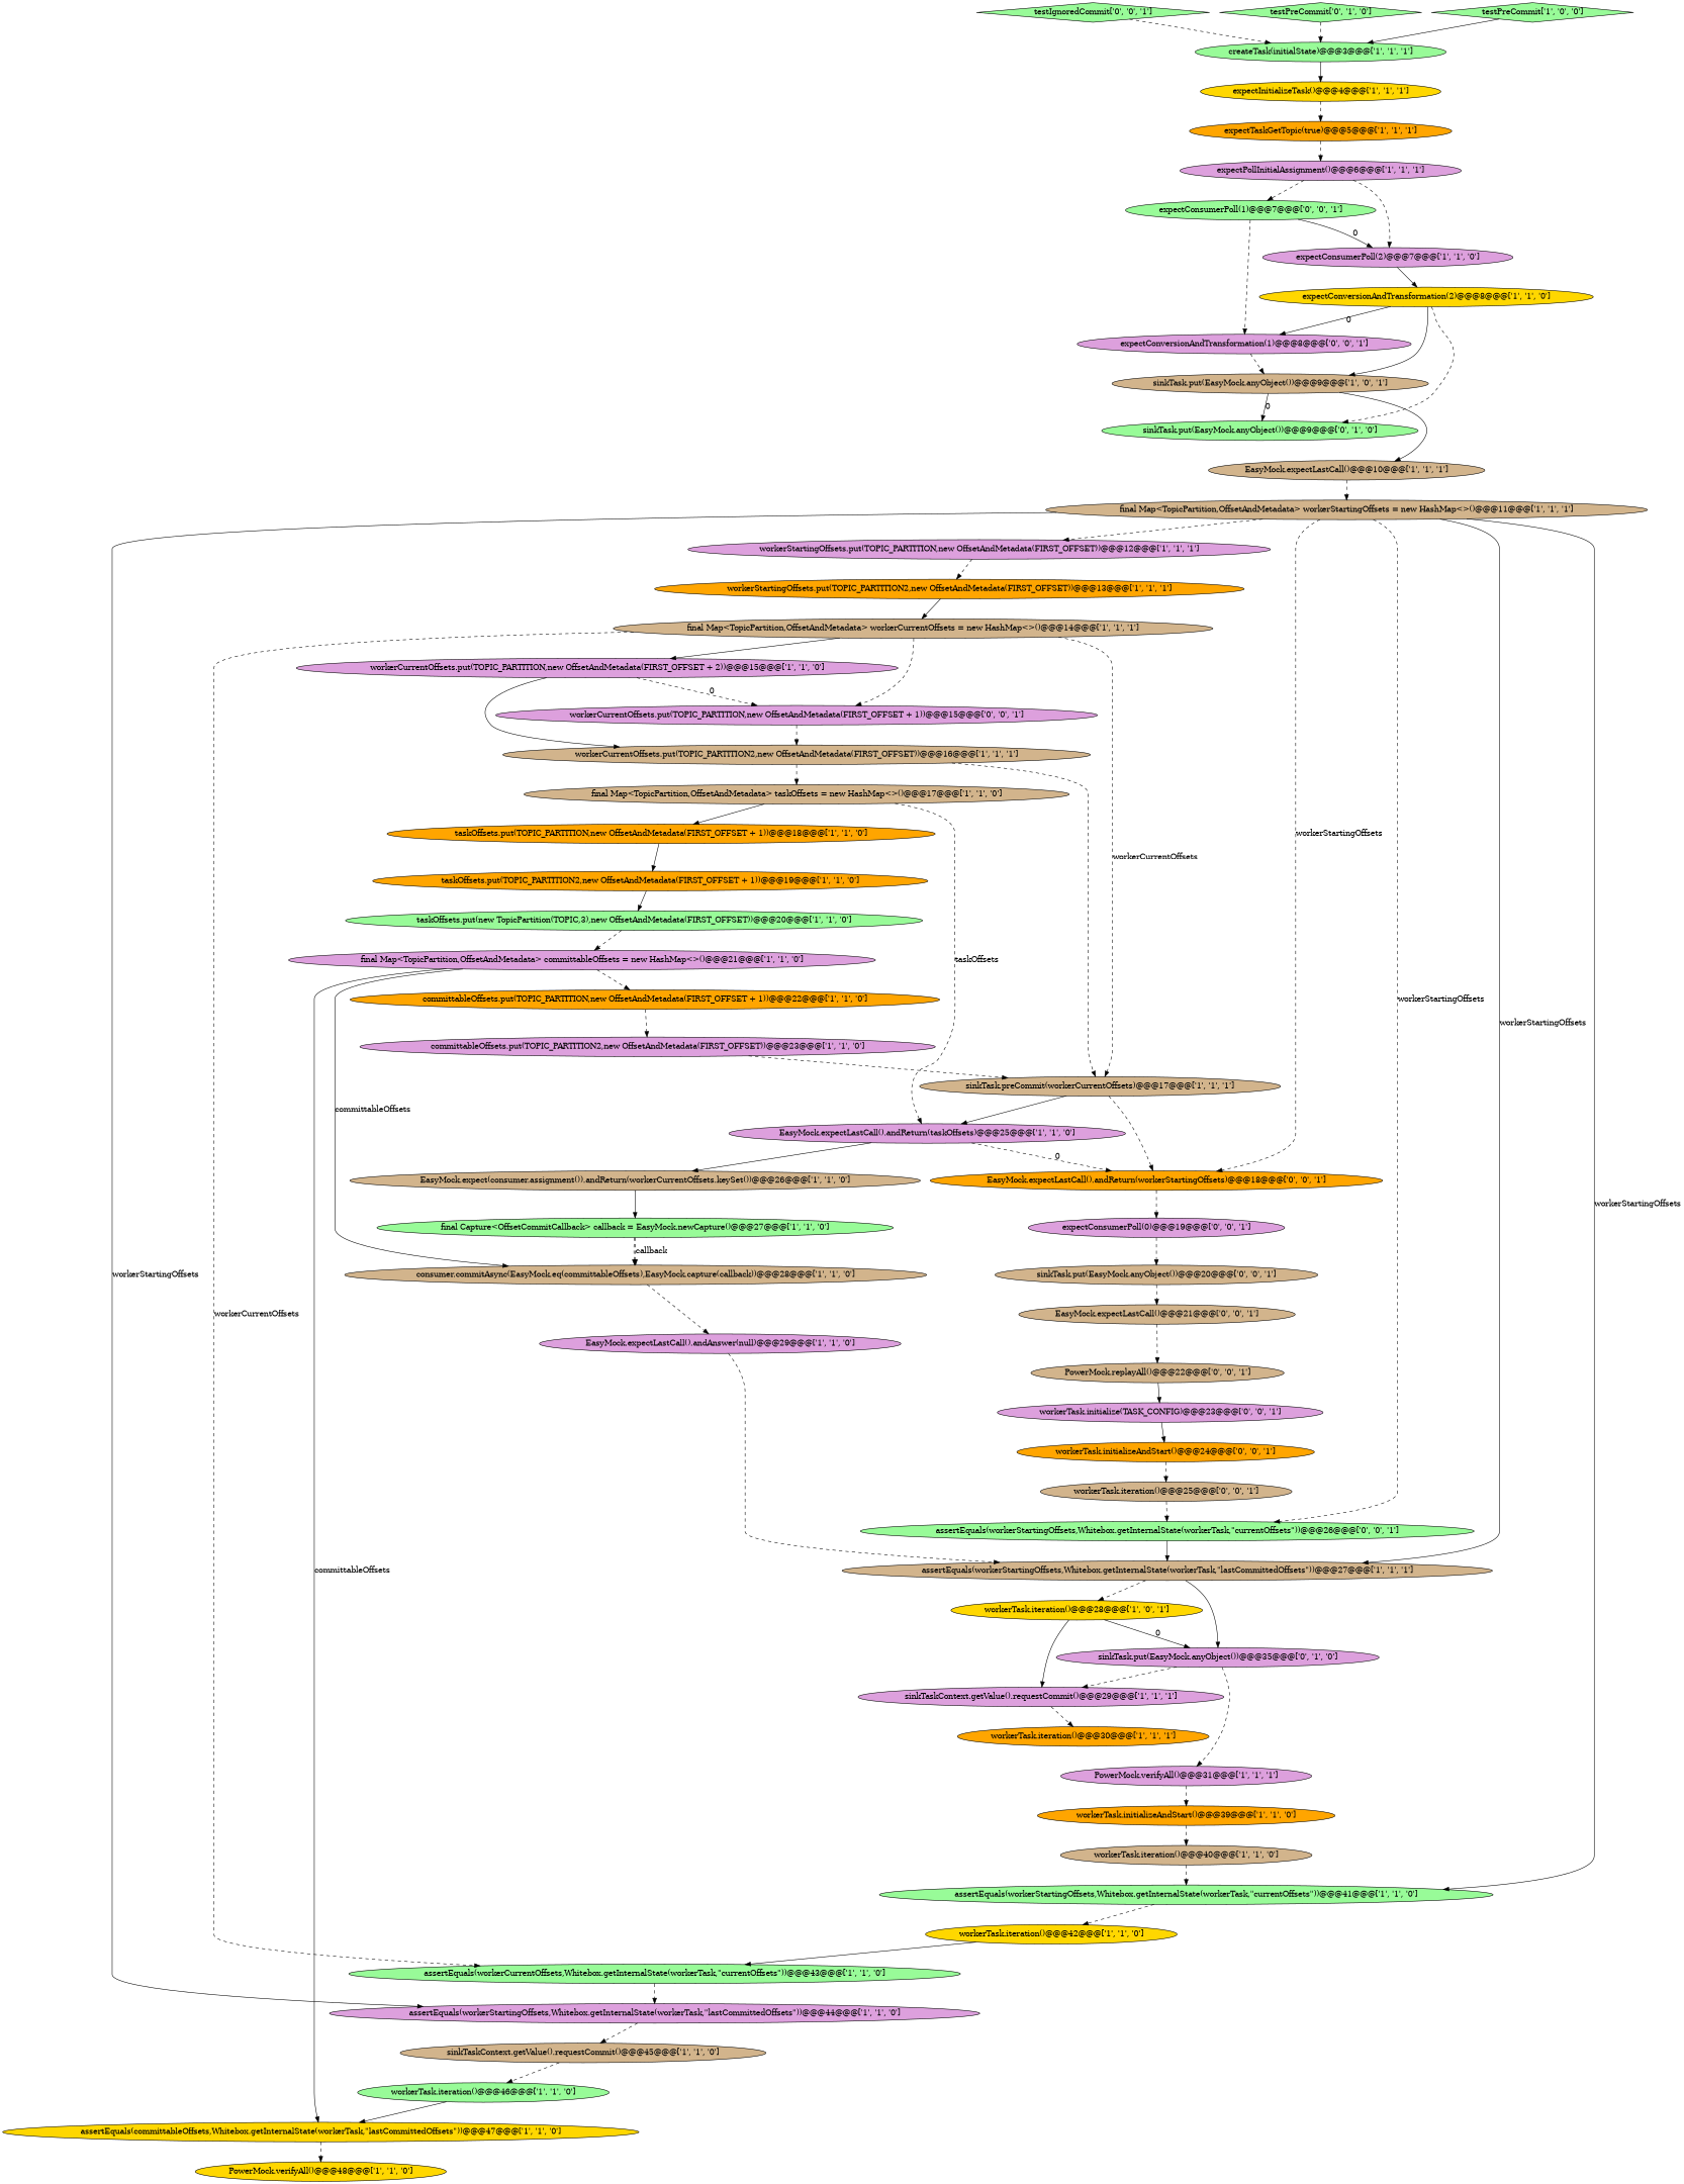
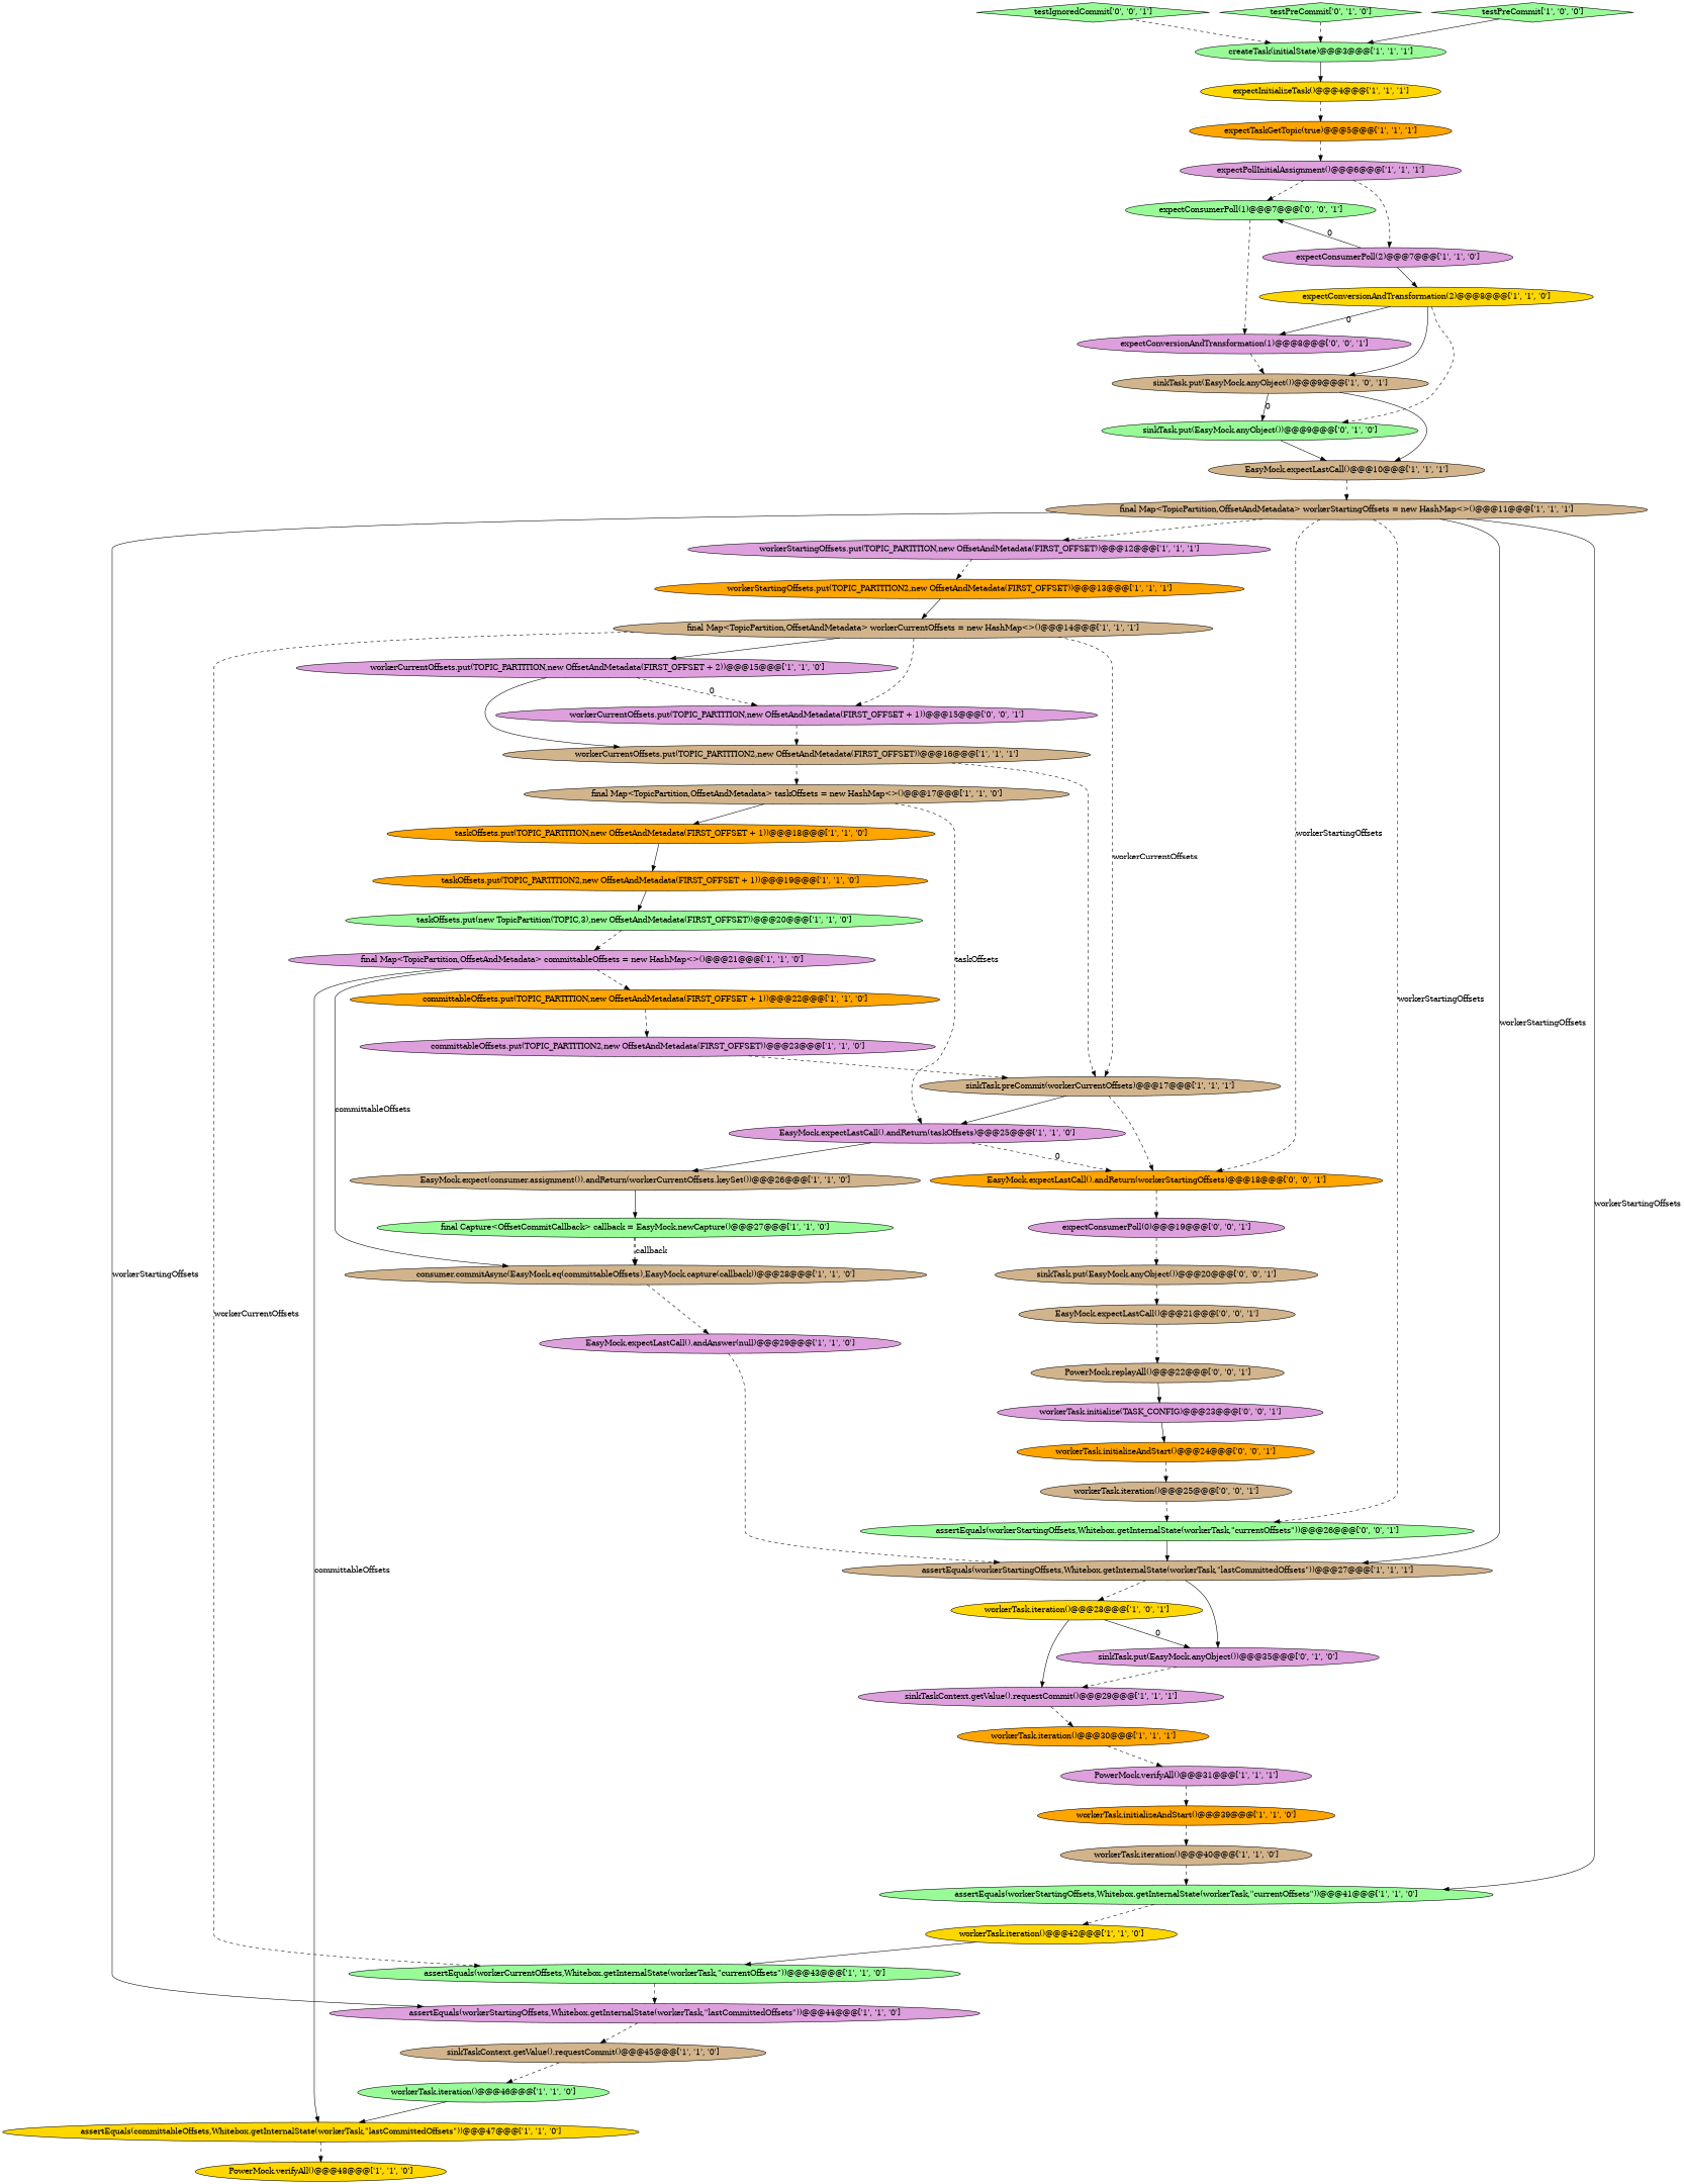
  digraph {
    node [fillcolor=plum shape=ellipse style=filled]
    edge [style=dashed]
    n1 [fillcolor=gold label="workerTask.iteration()@@@28@@@['1', '0', '1']"]
    n2 [label="sinkTask.put(EasyMock.anyObject())@@@35@@@['0', '1', '0']"]
    n3 [label="sinkTaskContext.getValue().requestCommit()@@@29@@@['1', '1', '1']"]
    n4 [fillcolor=orange label="workerTask.iteration()@@@30@@@['1', '1', '1']"]
    n5 [fillcolor=palegreen label="sinkTask.put(EasyMock.anyObject())@@@9@@@['0', '1', '0']"]
    n6 [fillcolor=tan label="EasyMock.expectLastCall()@@@10@@@['1', '1', '1']"]
    n7 [fillcolor=tan label="final Map<TopicPartition,OffsetAndMetadata> workerStartingOffsets = new HashMap<>()@@@11@@@['1', '1', '1']"]
    n8 [label="expectConsumerPoll(0)@@@19@@@['0', '0', '1']"]
    n9 [fillcolor=tan label="sinkTask.put(EasyMock.anyObject())@@@20@@@['0', '0', '1']"]
    n10 [fillcolor=tan label="EasyMock.expectLastCall()@@@21@@@['0', '0', '1']"]
    n11 [fillcolor=tan label="PowerMock.replayAll()@@@22@@@['0', '0', '1']"]
    n12 [label="workerTask.initialize(TASK_CONFIG)@@@23@@@['0', '0', '1']"]
    n13 [label="workerCurrentOffsets.put(TOPIC_PARTITION,new OffsetAndMetadata(FIRST_OFFSET + 1))@@@15@@@['0', '0', '1']"]
    n14 [fillcolor=tan label="workerCurrentOffsets.put(TOPIC_PARTITION2,new OffsetAndMetadata(FIRST_OFFSET))@@@16@@@['1', '1', '1']"]
    n15 [fillcolor=tan label="sinkTask.preCommit(workerCurrentOffsets)@@@17@@@['1', '1', '1']"]
    n16 [fillcolor=tan label="final Map<TopicPartition,OffsetAndMetadata> taskOffsets = new HashMap<>()@@@17@@@['1', '1', '0']"]
    n17 [fillcolor=orange label="workerStartingOffsets.put(TOPIC_PARTITION2,new OffsetAndMetadata(FIRST_OFFSET))@@@13@@@['1', '1', '1']"]
    n18 [fillcolor=tan label="final Map<TopicPartition,OffsetAndMetadata> workerCurrentOffsets = new HashMap<>()@@@14@@@['1', '1', '1']"]
    n19 [fillcolor=palegreen label="assertEquals(workerCurrentOffsets,Whitebox.getInternalState(workerTask,\"currentOffsets\"))@@@43@@@['1', '1', '0']"]
    n20 [label="workerCurrentOffsets.put(TOPIC_PARTITION,new OffsetAndMetadata(FIRST_OFFSET + 2))@@@15@@@['1', '1', '0']"]
    n21 [fillcolor=palegreen label="assertEquals(workerStartingOffsets,Whitebox.getInternalState(workerTask,\"currentOffsets\"))@@@41@@@['1', '1', '0']"]
    n22 [fillcolor=gold label="workerTask.iteration()@@@42@@@['1', '1', '0']"]
    n23 [label="committableOffsets.put(TOPIC_PARTITION2,new OffsetAndMetadata(FIRST_OFFSET))@@@23@@@['1', '1', '0']"]
    n24 [label="EasyMock.expectLastCall().andReturn(taskOffsets)@@@25@@@['1', '1', '0']"]
    n25 [fillcolor=orange label="EasyMock.expectLastCall().andReturn(workerStartingOffsets)@@@18@@@['0', '0', '1']"]
    n26 [fillcolor=orange label="workerTask.initializeAndStart()@@@24@@@['0', '0', '1']"]
    n27 [fillcolor=tan label="workerTask.iteration()@@@25@@@['0', '0', '1']"]
    n28 [fillcolor=palegreen label="assertEquals(workerStartingOffsets,Whitebox.getInternalState(workerTask,\"currentOffsets\"))@@@26@@@['0', '0', '1']"]
    n29 [label="PowerMock.verifyAll()@@@31@@@['1', '1', '1']"]
    n30 [fillcolor=orange label="workerTask.initializeAndStart()@@@39@@@['1', '1', '0']"]
    n31 [label="workerStartingOffsets.put(TOPIC_PARTITION,new OffsetAndMetadata(FIRST_OFFSET))@@@12@@@['1', '1', '1']"]
    n32 [fillcolor=tan label="assertEquals(workerStartingOffsets,Whitebox.getInternalState(workerTask,\"lastCommittedOffsets\"))@@@27@@@['1', '1', '1']"]
    n33 [label="assertEquals(workerStartingOffsets,Whitebox.getInternalState(workerTask,\"lastCommittedOffsets\"))@@@44@@@['1', '1', '0']"]
    n34 [fillcolor=tan label="sinkTaskContext.getValue().requestCommit()@@@45@@@['1', '1', '0']"]
    n35 [fillcolor=tan label="workerTask.iteration()@@@40@@@['1', '1', '0']"]
    n36 [fillcolor=orange label="taskOffsets.put(TOPIC_PARTITION,new OffsetAndMetadata(FIRST_OFFSET + 1))@@@18@@@['1', '1', '0']"]
    n37 [fillcolor=orange label="taskOffsets.put(TOPIC_PARTITION2,new OffsetAndMetadata(FIRST_OFFSET + 1))@@@19@@@['1', '1', '0']"]
    n38 [fillcolor=palegreen label="taskOffsets.put(new TopicPartition(TOPIC,3),new OffsetAndMetadata(FIRST_OFFSET))@@@20@@@['1', '1', '0']"]
    n39 [fillcolor=gold label="assertEquals(committableOffsets,Whitebox.getInternalState(workerTask,\"lastCommittedOffsets\"))@@@47@@@['1', '1', '0']"]
    n40 [fillcolor=gold label="PowerMock.verifyAll()@@@48@@@['1', '1', '0']"]
    n41 [fillcolor=palegreen label="final Capture<OffsetCommitCallback> callback = EasyMock.newCapture()@@@27@@@['1', '1', '0']"]
    n42 [fillcolor=tan label="consumer.commitAsync(EasyMock.eq(committableOffsets),EasyMock.capture(callback))@@@28@@@['1', '1', '0']"]
    n43 [label="EasyMock.expectLastCall().andAnswer(null)@@@29@@@['1', '1', '0']"]
    n44 [fillcolor=gold label="expectInitializeTask()@@@4@@@['1', '1', '1']"]
    n45 [fillcolor=orange label="expectTaskGetTopic(true)@@@5@@@['1', '1', '1']"]
    n46 [label="expectPollInitialAssignment()@@@6@@@['1', '1', '1']"]
    n47 [fillcolor=palegreen label="testIgnoredCommit['0', '0', '1']" shape=diamond]
    n48 [fillcolor=palegreen label="createTask(initialState)@@@3@@@['1', '1', '1']"]
    n49 [fillcolor=gold label="expectConversionAndTransformation(2)@@@8@@@['1', '1', '0']"]
    n50 [fillcolor=tan label="sinkTask.put(EasyMock.anyObject())@@@9@@@['1', '0', '1']"]
    n51 [label="expectConversionAndTransformation(1)@@@8@@@['0', '0', '1']"]
    n52 [fillcolor=palegreen label="testPreCommit['0', '1', '0']" shape=diamond]
    n53 [fillcolor=palegreen label="expectConsumerPoll(1)@@@7@@@['0', '0', '1']"]
    n54 [fillcolor=tan label="EasyMock.expect(consumer.assignment()).andReturn(workerCurrentOffsets.keySet())@@@26@@@['1', '1', '0']"]
    n55 [label="final Map<TopicPartition,OffsetAndMetadata> committableOffsets = new HashMap<>()@@@21@@@['1', '1', '0']"]
    n56 [fillcolor=orange label="committableOffsets.put(TOPIC_PARTITION,new OffsetAndMetadata(FIRST_OFFSET + 1))@@@22@@@['1', '1', '0']"]
    n57 [label="expectConsumerPoll(2)@@@7@@@['1', '1', '0']"]
    n58 [fillcolor=palegreen label="workerTask.iteration()@@@46@@@['1', '1', '0']"]
    n59 [fillcolor=palegreen label="testPreCommit['1', '0', '0']" shape=diamond]
    n1 -> n2 [label=0 style=solid]
    n1 -> n3 [style=solid]
    n2 -> n3
    n3 -> n4
-   n2 -> n29
+   n4 -> n29
+   n5 -> n6 [style=solid]
    n6 -> n7
    n7 -> n21 [label=workerStartingOffsets style=solid]
    n7 -> n25 [label=workerStartingOffsets]
    n7 -> n28 [label=workerStartingOffsets]
    n7 -> n31
    n7 -> n32 [label=workerStartingOffsets style=solid]
    n7 -> n33 [label=workerStartingOffsets style=solid]
    n8 -> n9
    n9 -> n10
    n10 -> n11
    n11 -> n12 [style=solid]
    n12 -> n26 [style=solid]
    n13 -> n14
    n14 -> n15
    n14 -> n16
    n15 -> n24 [style=solid]
    n15 -> n25
    n16 -> n24 [label=taskOffsets]
    n16 -> n36 [style=solid]
    n17 -> n18 [style=solid]
    n18 -> n13
    n18 -> n15 [label=workerCurrentOffsets]
    n18 -> n19 [label=workerCurrentOffsets]
    n18 -> n20 [style=solid]
    n19 -> n33
    n20 -> n13 [label=0]
    n20 -> n14 [style=solid]
    n21 -> n22
    n22 -> n19 [style=solid]
    n23 -> n15
    n24 -> n25 [label=0]
    n24 -> n54 [style=solid]
    n25 -> n8
    n26 -> n27
    n27 -> n28
    n28 -> n32 [style=solid]
    n29 -> n30
    n30 -> n35
    n31 -> n17
    n32 -> n1
    n32 -> n2 [style=solid]
    n33 -> n34
    n34 -> n58
    n35 -> n21
    n36 -> n37 [style=solid]
    n37 -> n38 [style=solid]
    n38 -> n55
    n39 -> n40
    n41 -> n42 [label=callback]
    n41 -> n42
    n42 -> n43
    n43 -> n32
    n44 -> n45
    n45 -> n46
    n46 -> n53
    n46 -> n57
    n47 -> n48
    n48 -> n44 [style=solid]
    n49 -> n5
    n49 -> n50 [style=solid]
    n49 -> n51 [label=0 style=solid]
    n50 -> n5 [label=0 style=solid]
    n50 -> n6 [style=solid]
    n51 -> n50
    n52 -> n48
    n53 -> n51
    n54 -> n41 [style=solid]
    n55 -> n39 [label=committableOffsets style=solid]
    n55 -> n42 [label=committableOffsets style=solid]
    n55 -> n56
    n56 -> n23
    n57 -> n49 [style=solid]
-   n53 -> n57 [label=0 style=solid]
+   n57 -> n53 [label=0 style=solid]
    n58 -> n39 [style=solid]
    n59 -> n48 [style=solid]
  }
